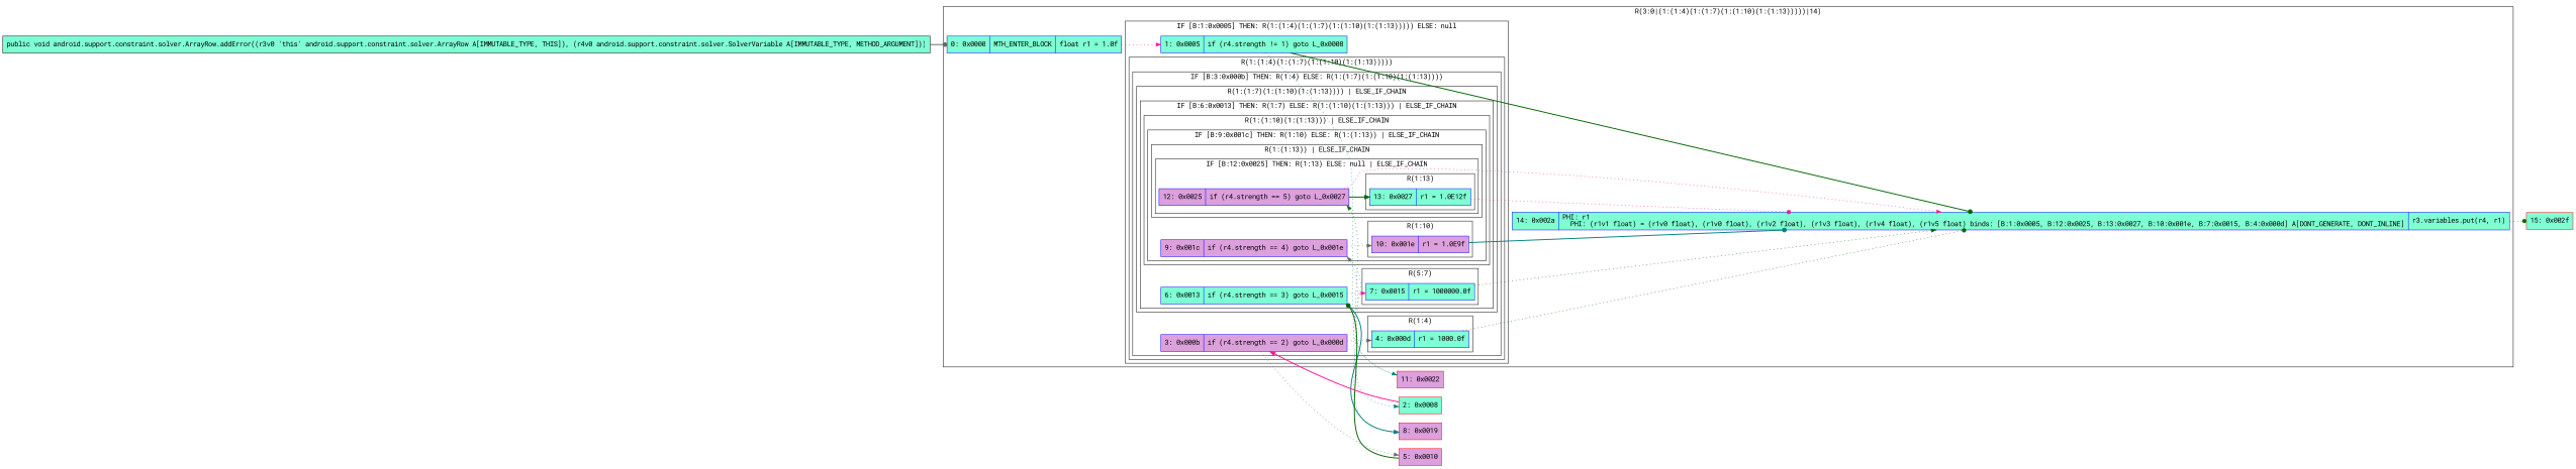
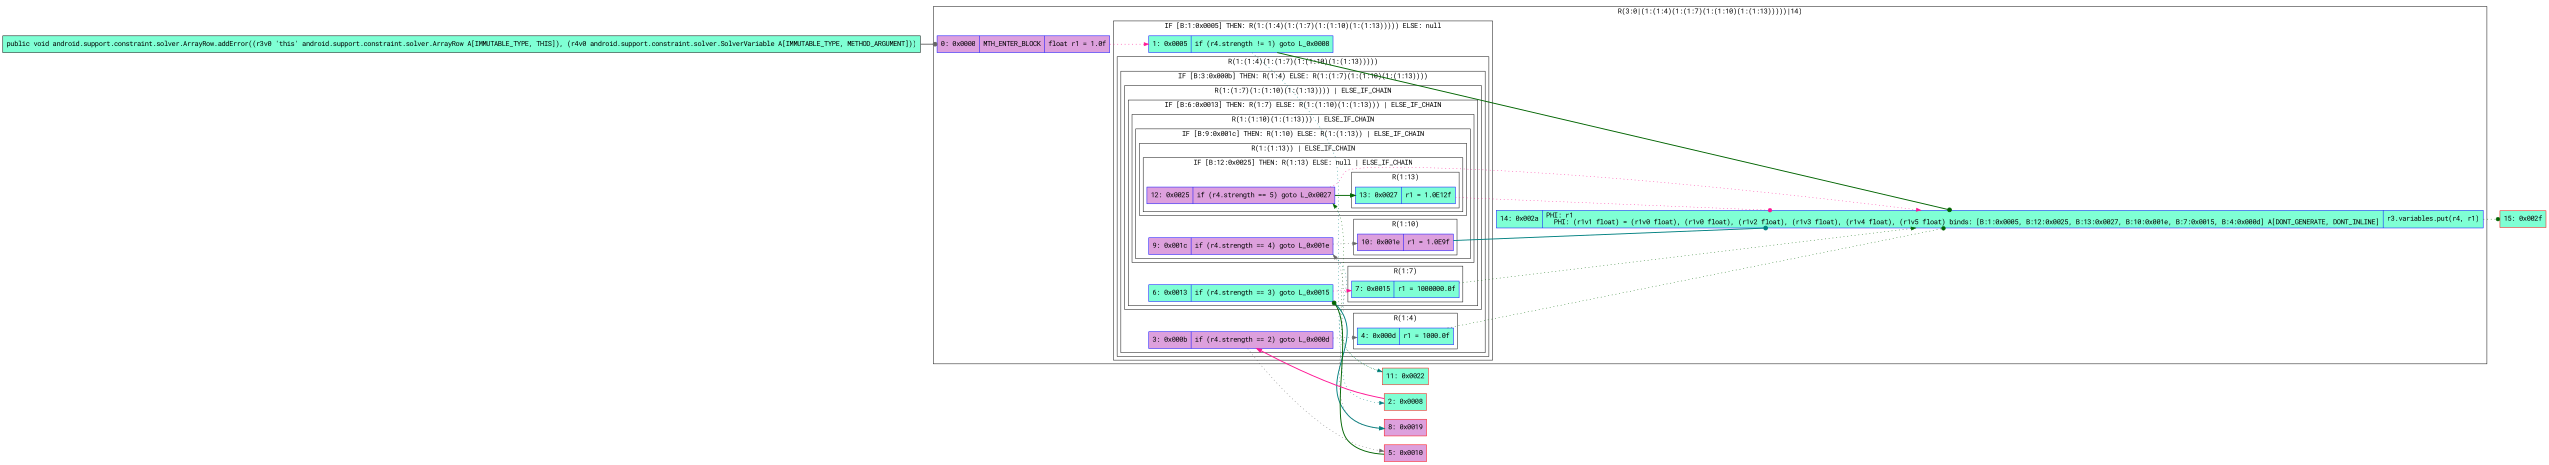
  digraph {
    fontname="Roboto Mono"
    rankdir=LR
    node [color=blue fillcolor=aquamarine fontname="Roboto Mono" shape=record style=filled]
    edge [arrowhead=normal color=darkgreen fontname="Roboto Mono" style=dotted]
    n1 [label="{4\:\ 0x000d|r1 = 1000.0f\l}"]
    n2 [label="{7\:\ 0x0015|r1 = 1000000.0f\l}"]
    n3 [fillcolor=plum label="{10\:\ 0x001e|r1 = 1.0E9f\l}"]
    n4 [label="{13\:\ 0x0027|r1 = 1.0E12f\l}"]
    n5 [fillcolor=plum label="{12\:\ 0x0025|if (r4.strength == 5) goto L_0x0027\l}"]
    n6 [fillcolor=plum label="{9\:\ 0x001c|if (r4.strength == 4) goto L_0x001e\l}"]
    n7 [label="{6\:\ 0x0013|if (r4.strength == 3) goto L_0x0015\l}"]
    n8 [fillcolor=plum label="{3\:\ 0x000b|if (r4.strength == 2) goto L_0x000d\l}"]
    n9 [label="{1\:\ 0x0005|if (r4.strength != 1) goto L_0x0008\l}"]
-   n10 [label="{0\:\ 0x0000|MTH_ENTER_BLOCK\l|float r1 = 1.0f\l}"]
+   n10 [fillcolor=plum label="{0\:\ 0x0000|MTH_ENTER_BLOCK\l|float r1 = 1.0f\l}"]
    n11 [label="{14\:\ 0x002a|PHI: r1 \l  PHI: (r1v1 float) = (r1v0 float), (r1v0 float), (r1v2 float), (r1v3 float), (r1v4 float), (r1v5 float) binds: [B:1:0x0005, B:12:0x0025, B:13:0x0027, B:10:0x001e, B:7:0x0015, B:4:0x000d] A[DONT_GENERATE, DONT_INLINE]\l|r3.variables.put(r4, r1)\l}"]
-   n12 [color=red fillcolor=plum label="{11\:\ 0x0022}"]
+   n12 [color=red label="{11\:\ 0x0022}"]
    n13 [color=red fillcolor=plum label="{8\:\ 0x0019}"]
    n14 [color=red fillcolor=plum label="{5\:\ 0x0010}"]
    n15 [color=red label="{2\:\ 0x0008}"]
    n16 [color=red label="{15\:\ 0x002f}"]
    n17 [label="{public void android.support.constraint.solver.ArrayRow.addError((r3v0 'this' android.support.constraint.solver.ArrayRow A[IMMUTABLE_TYPE, THIS]), (r4v0 android.support.constraint.solver.SolverVariable A[IMMUTABLE_TYPE, METHOD_ARGUMENT])) }" color=""]
    subgraph cluster_1 {
      label="R(3:0|(1:(1:4)(1:(1:7)(1:(1:10)(1:(1:13)))))|14)"
      n10
      n11
      subgraph cluster_2 {
        label="IF [B:1:0x0005] THEN: R(1:(1:4)(1:(1:7)(1:(1:10)(1:(1:13))))) ELSE: null"
        n9
        subgraph cluster_3 {
          label="R(1:(1:4)(1:(1:7)(1:(1:10)(1:(1:13)))))"
          subgraph cluster_4 {
            label="IF [B:3:0x000b] THEN: R(1:4) ELSE: R(1:(1:7)(1:(1:10)(1:(1:13))))"
            n8
            subgraph cluster_5 {
              label="R(1:4)"
              n1
            }
            subgraph cluster_6 {
              label="R(1:(1:7)(1:(1:10)(1:(1:13)))) | ELSE_IF_CHAIN\l"
              subgraph cluster_7 {
                label="IF [B:6:0x0013] THEN: R(1:7) ELSE: R(1:(1:10)(1:(1:13))) | ELSE_IF_CHAIN\l"
                n7
                subgraph cluster_8 {
-                 label="R(5:7)"
+                 label="R(1:7)"
                  n2
                }
                subgraph cluster_9 {
                  label="R(1:(1:10)(1:(1:13))) | ELSE_IF_CHAIN\l"
                  subgraph cluster_10 {
                    label="IF [B:9:0x001c] THEN: R(1:10) ELSE: R(1:(1:13)) | ELSE_IF_CHAIN\l"
                    n6
                    subgraph cluster_11 {
                      label="R(1:10)"
                      n3
                    }
                    subgraph cluster_12 {
                      label="R(1:(1:13)) | ELSE_IF_CHAIN\l"
                      subgraph cluster_13 {
                        label="IF [B:12:0x0025] THEN: R(1:13) ELSE: null | ELSE_IF_CHAIN\l"
                        n5
                        subgraph cluster_14 {
                          label="R(1:13)"
                          n4
                        }
                      }
                    }
                  }
                }
              }
            }
          }
        }
      }
    }
    n1 -> n11 [arrowhead=dot]
    n2 -> n11
    n3 -> n11 [arrowhead=dot color=teal style=bold]
    n4 -> n11 [arrowhead=dot color=deeppink]
    n5 -> n4 [style=bold]
    n5 -> n11 [color=deeppink]
    n6 -> n3 [color=gray40]
    n6 -> n12 [color=teal]
    n7 -> n2 [color=deeppink]
    n7 -> n13 [color=teal style=bold]
    n8 -> n1 [color=gray40]
    n8 -> n14 [color=gray40]
    n9 -> n11 [arrowhead=dot style=bold]
    n9 -> n15 [color=teal]
    n10 -> n9 [color=deeppink]
    n11 -> n16 [arrowhead=dot]
    n12 -> n5
    n13 -> n6 [color=gray40]
    n14 -> n7 [arrowhead=dot style=bold]
    n15 -> n8 [color=deeppink style=bold]
    n17 -> n10 [arrowhead=dot color=gray40 style=bold]
  }
